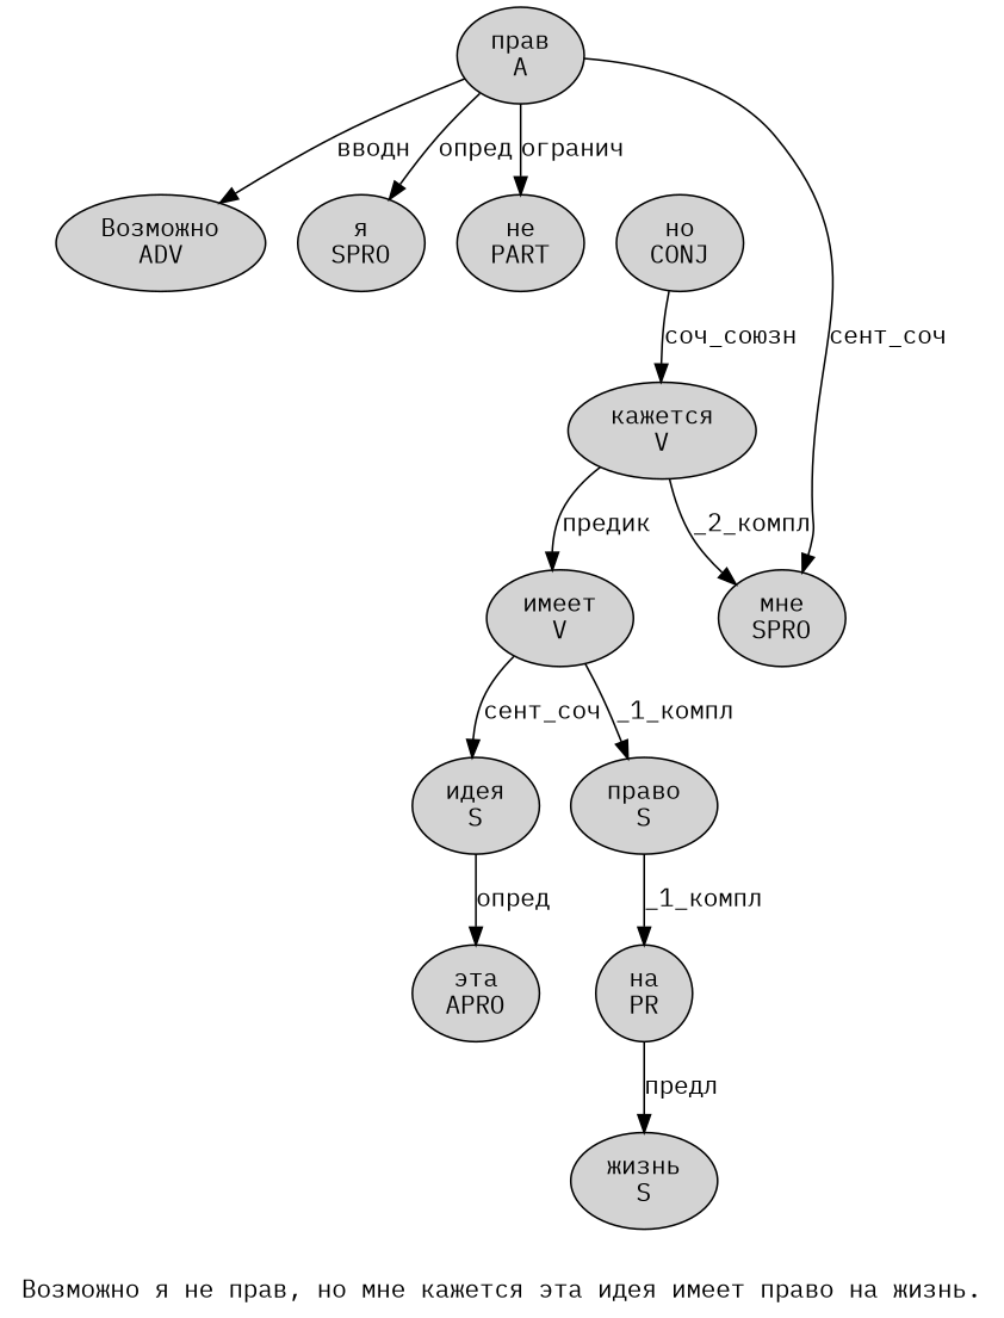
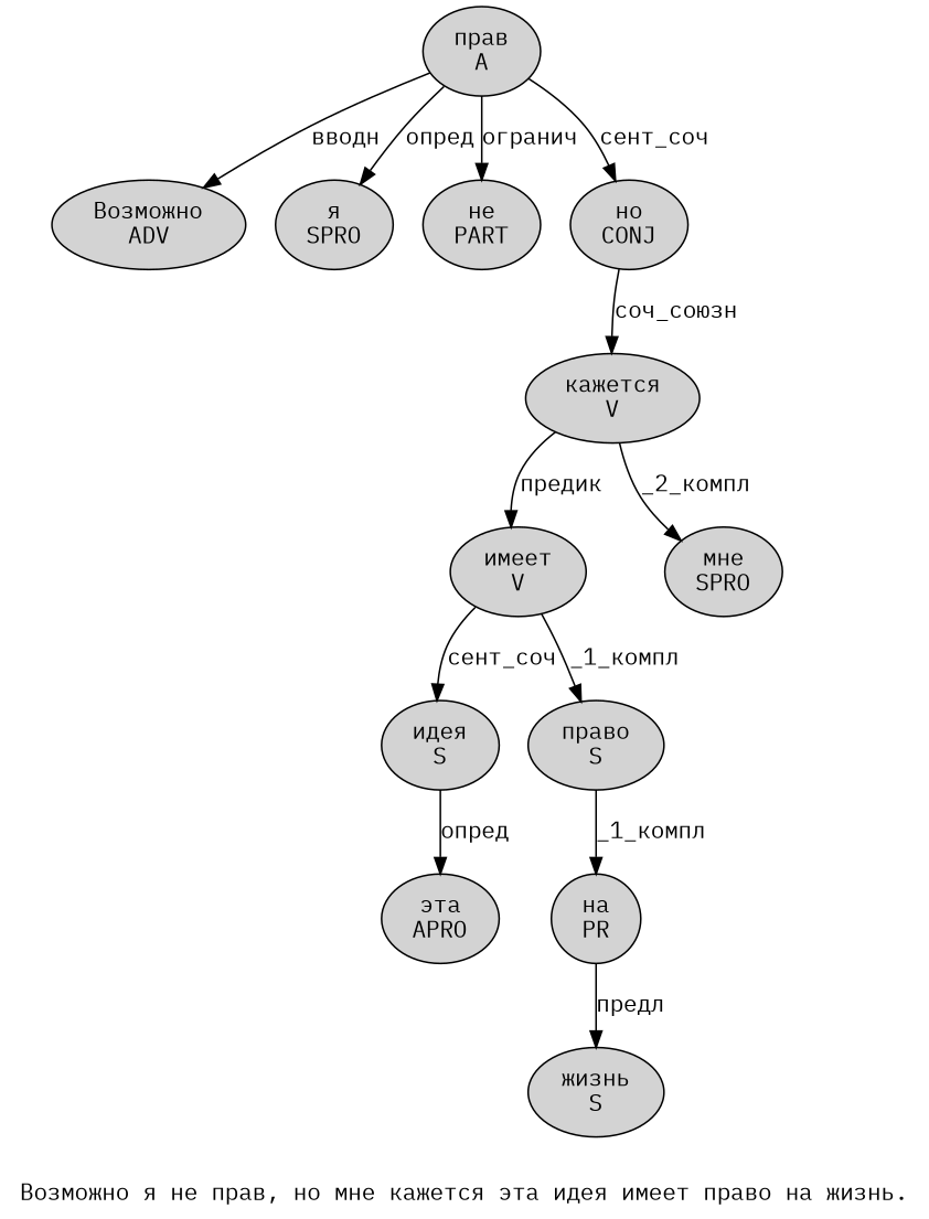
  digraph {
    fontname="IBM Plex Mono"
    label="Возможно я не прав, но мне кажется эта идея имеет право на жизнь."
    node [fillcolor=lightgray fontname="IBM Plex Mono" penwidth=1 shape=ellipse style=filled]
    edge [fontname="IBM Plex Mono"]
    n1 [label="Возможно\nADV"]
    n2 [label="я\nSPRO"]
    n3 [label="не\nPART"]
    n4 [label="прав\nA"]
    n5 [label="но\nCONJ"]
    n6 [label="кажется\nV"]
    n7 [label="мне\nSPRO"]
    n8 [label="имеет\nV"]
    n9 [label="идея\nS"]
    n10 [label="право\nS"]
    n11 [label="эта\nAPRO"]
    n12 [label="на\nPR"]
    n13 [label="жизнь\nS"]
    n4 -> n1 [label="вводн"]
    n4 -> n2 [label="опред"]
    n4 -> n3 [label="огранич"]
-   n4 -> n7 [label="сент_соч"]
+   n4 -> n5 [label="сент_соч"]
    n5 -> n6 [label="соч_союзн"]
    n6 -> n7 [label="_2_компл"]
    n6 -> n8 [label="предик"]
    n8 -> n9 [label="сент_соч"]
    n8 -> n10 [label="_1_компл"]
    n9 -> n11 [label="опред"]
    n10 -> n12 [label="_1_компл"]
    n12 -> n13 [label="предл"]
  }
